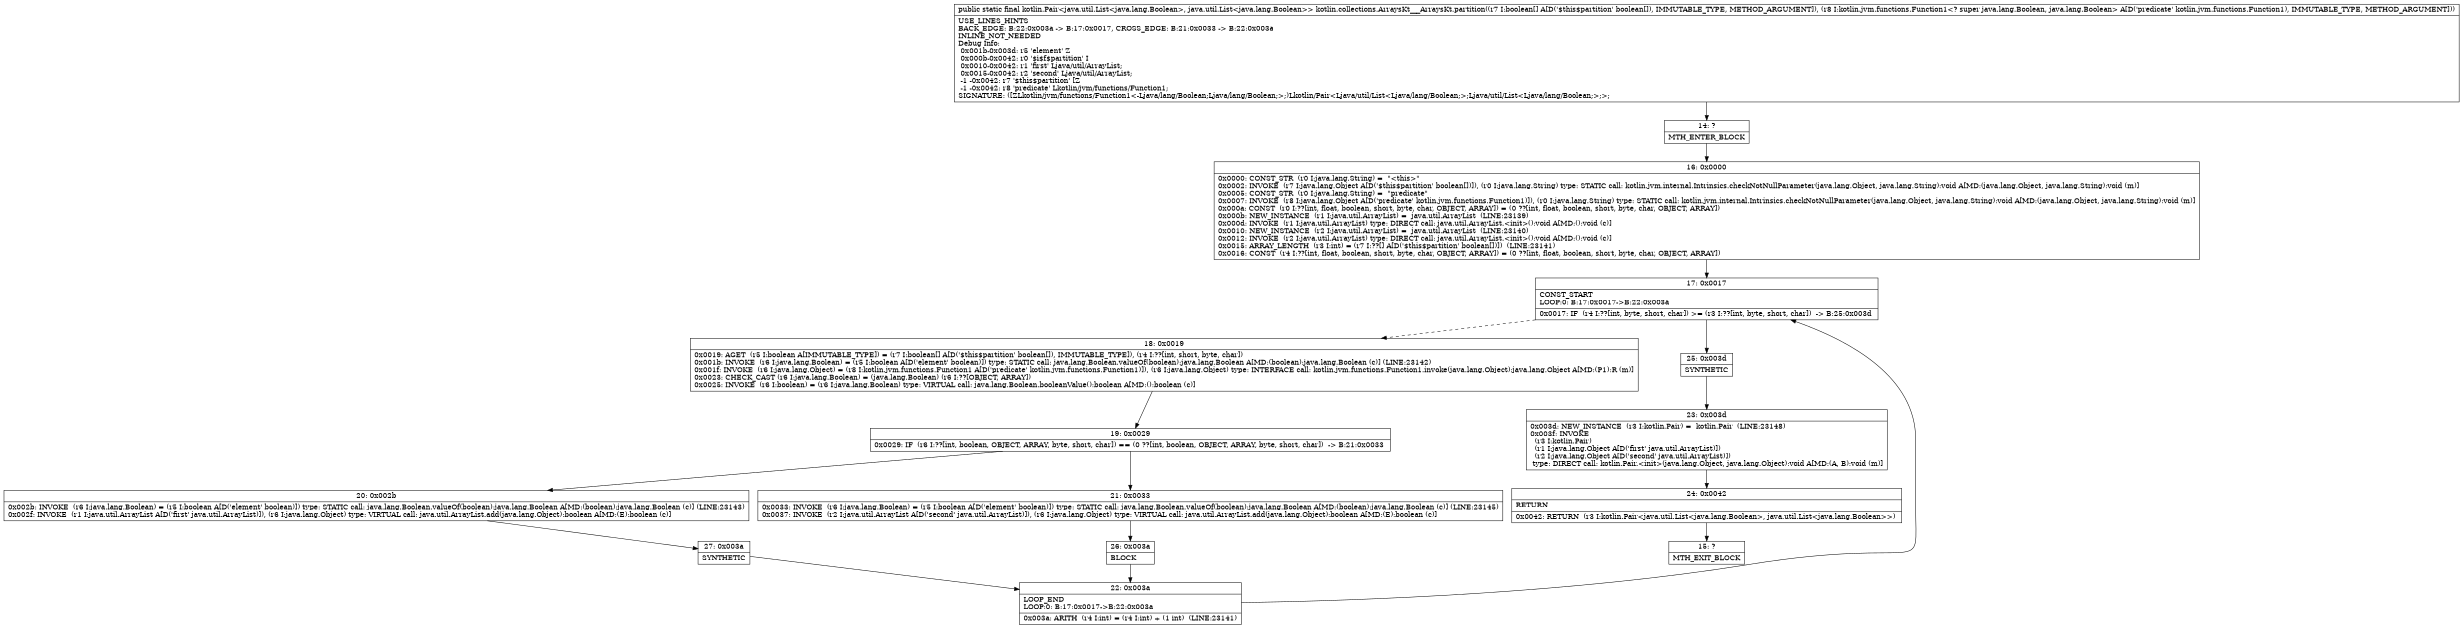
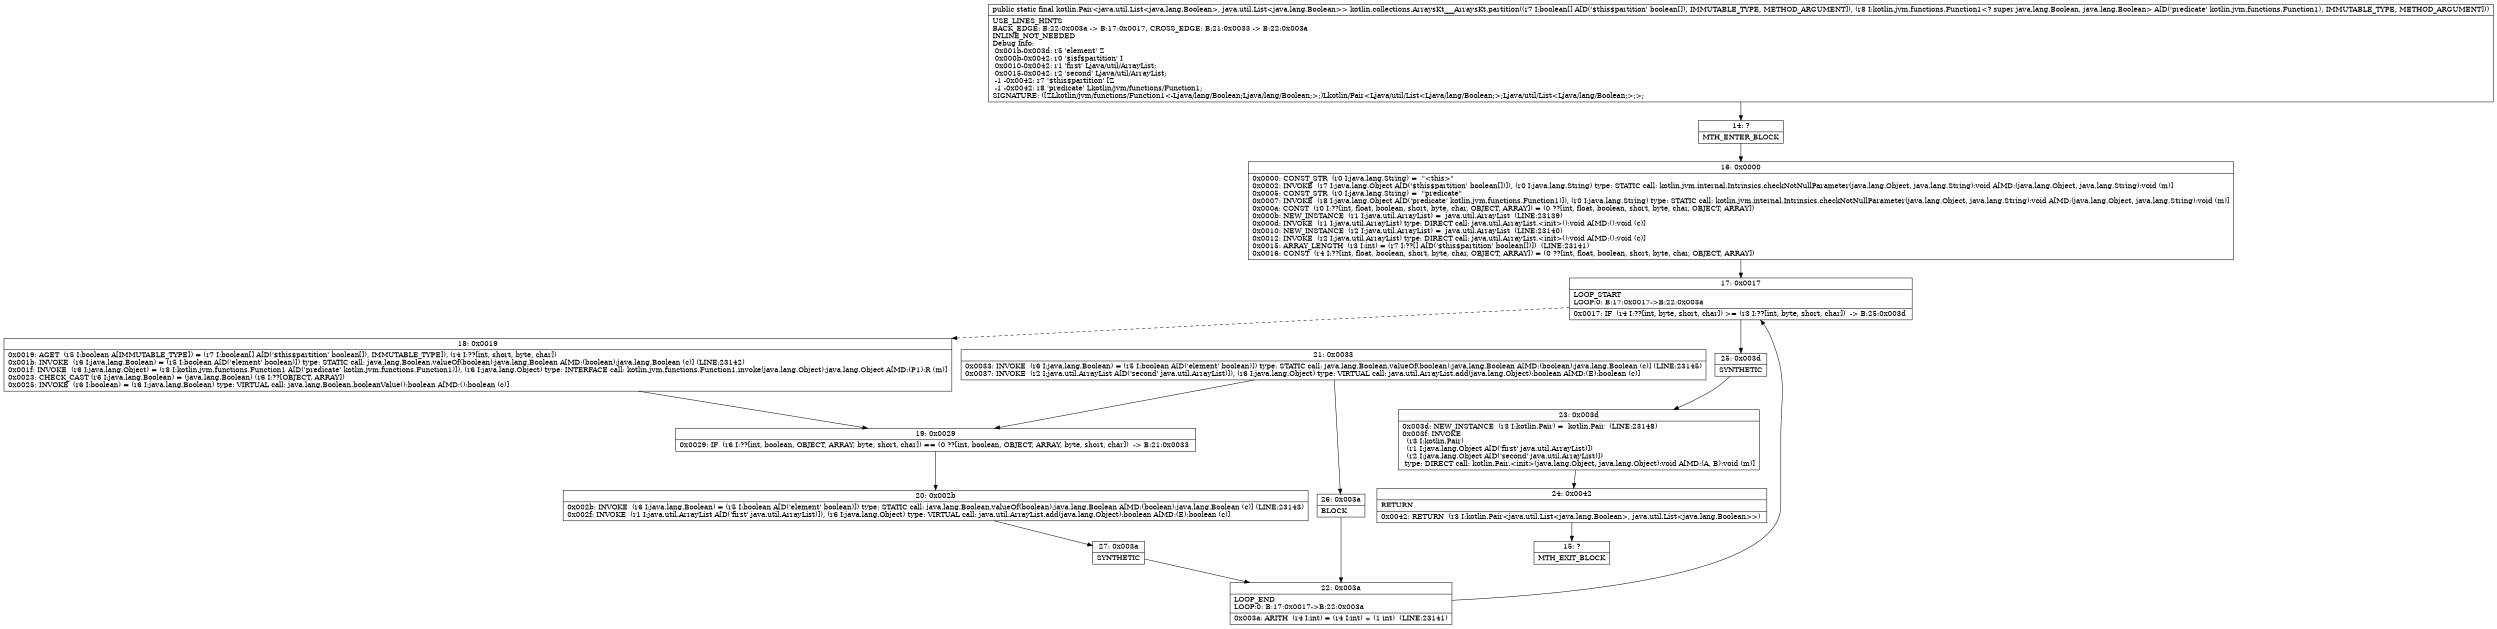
  digraph {
    node [shape=record]
    n1 [label="{14\:\ ?|MTH_ENTER_BLOCK\l}"]
    n2 [label="{16\:\ 0x0000|0x0000: CONST_STR  (r0 I:java.lang.String) =  \"\<this\>\" \l0x0002: INVOKE  (r7 I:java.lang.Object A[D('$this$partition' boolean[])]), (r0 I:java.lang.String) type: STATIC call: kotlin.jvm.internal.Intrinsics.checkNotNullParameter(java.lang.Object, java.lang.String):void A[MD:(java.lang.Object, java.lang.String):void (m)]\l0x0005: CONST_STR  (r0 I:java.lang.String) =  \"predicate\" \l0x0007: INVOKE  (r8 I:java.lang.Object A[D('predicate' kotlin.jvm.functions.Function1)]), (r0 I:java.lang.String) type: STATIC call: kotlin.jvm.internal.Intrinsics.checkNotNullParameter(java.lang.Object, java.lang.String):void A[MD:(java.lang.Object, java.lang.String):void (m)]\l0x000a: CONST  (r0 I:??[int, float, boolean, short, byte, char, OBJECT, ARRAY]) = (0 ??[int, float, boolean, short, byte, char, OBJECT, ARRAY]) \l0x000b: NEW_INSTANCE  (r1 I:java.util.ArrayList) =  java.util.ArrayList  (LINE:23139)\l0x000d: INVOKE  (r1 I:java.util.ArrayList) type: DIRECT call: java.util.ArrayList.\<init\>():void A[MD:():void (c)]\l0x0010: NEW_INSTANCE  (r2 I:java.util.ArrayList) =  java.util.ArrayList  (LINE:23140)\l0x0012: INVOKE  (r2 I:java.util.ArrayList) type: DIRECT call: java.util.ArrayList.\<init\>():void A[MD:():void (c)]\l0x0015: ARRAY_LENGTH  (r3 I:int) = (r7 I:??[] A[D('$this$partition' boolean[])])  (LINE:23141)\l0x0016: CONST  (r4 I:??[int, float, boolean, short, byte, char, OBJECT, ARRAY]) = (0 ??[int, float, boolean, short, byte, char, OBJECT, ARRAY]) \l}"]
-   n3 [label="{17\:\ 0x0017|CONST_START\lLOOP:0: B:17:0x0017\-\>B:22:0x003a\l|0x0017: IF  (r4 I:??[int, byte, short, char]) \>= (r3 I:??[int, byte, short, char])  \-\> B:25:0x003d \l}"]
+   n3 [label="{17\:\ 0x0017|LOOP_START\lLOOP:0: B:17:0x0017\-\>B:22:0x003a\l|0x0017: IF  (r4 I:??[int, byte, short, char]) \>= (r3 I:??[int, byte, short, char])  \-\> B:25:0x003d \l}"]
    n4 [label="{18\:\ 0x0019|0x0019: AGET  (r5 I:boolean A[IMMUTABLE_TYPE]) = (r7 I:boolean[] A[D('$this$partition' boolean[]), IMMUTABLE_TYPE]), (r4 I:??[int, short, byte, char]) \l0x001b: INVOKE  (r6 I:java.lang.Boolean) = (r5 I:boolean A[D('element' boolean)]) type: STATIC call: java.lang.Boolean.valueOf(boolean):java.lang.Boolean A[MD:(boolean):java.lang.Boolean (c)] (LINE:23142)\l0x001f: INVOKE  (r6 I:java.lang.Object) = (r8 I:kotlin.jvm.functions.Function1 A[D('predicate' kotlin.jvm.functions.Function1)]), (r6 I:java.lang.Object) type: INTERFACE call: kotlin.jvm.functions.Function1.invoke(java.lang.Object):java.lang.Object A[MD:(P1):R (m)]\l0x0023: CHECK_CAST (r6 I:java.lang.Boolean) = (java.lang.Boolean) (r6 I:??[OBJECT, ARRAY]) \l0x0025: INVOKE  (r6 I:boolean) = (r6 I:java.lang.Boolean) type: VIRTUAL call: java.lang.Boolean.booleanValue():boolean A[MD:():boolean (c)]\l}"]
    n5 [label="{25\:\ 0x003d|SYNTHETIC\l}"]
    n6 [label="{19\:\ 0x0029|0x0029: IF  (r6 I:??[int, boolean, OBJECT, ARRAY, byte, short, char]) == (0 ??[int, boolean, OBJECT, ARRAY, byte, short, char])  \-\> B:21:0x0033 \l}"]
    n7 [label="{23\:\ 0x003d|0x003d: NEW_INSTANCE  (r3 I:kotlin.Pair) =  kotlin.Pair  (LINE:23148)\l0x003f: INVOKE  \l  (r3 I:kotlin.Pair)\l  (r1 I:java.lang.Object A[D('first' java.util.ArrayList)])\l  (r2 I:java.lang.Object A[D('second' java.util.ArrayList)])\l type: DIRECT call: kotlin.Pair.\<init\>(java.lang.Object, java.lang.Object):void A[MD:(A, B):void (m)]\l}"]
    n8 [label="{20\:\ 0x002b|0x002b: INVOKE  (r6 I:java.lang.Boolean) = (r5 I:boolean A[D('element' boolean)]) type: STATIC call: java.lang.Boolean.valueOf(boolean):java.lang.Boolean A[MD:(boolean):java.lang.Boolean (c)] (LINE:23143)\l0x002f: INVOKE  (r1 I:java.util.ArrayList A[D('first' java.util.ArrayList)]), (r6 I:java.lang.Object) type: VIRTUAL call: java.util.ArrayList.add(java.lang.Object):boolean A[MD:(E):boolean (c)]\l}"]
    n9 [label="{21\:\ 0x0033|0x0033: INVOKE  (r6 I:java.lang.Boolean) = (r5 I:boolean A[D('element' boolean)]) type: STATIC call: java.lang.Boolean.valueOf(boolean):java.lang.Boolean A[MD:(boolean):java.lang.Boolean (c)] (LINE:23145)\l0x0037: INVOKE  (r2 I:java.util.ArrayList A[D('second' java.util.ArrayList)]), (r6 I:java.lang.Object) type: VIRTUAL call: java.util.ArrayList.add(java.lang.Object):boolean A[MD:(E):boolean (c)]\l}"]
    n10 [label="{27\:\ 0x003a|SYNTHETIC\l}"]
    n11 [label="{26\:\ 0x003a|BLOCK\l}"]
    n12 [label="{22\:\ 0x003a|LOOP_END\lLOOP:0: B:17:0x0017\-\>B:22:0x003a\l|0x003a: ARITH  (r4 I:int) = (r4 I:int) + (1 int)  (LINE:23141)\l}"]
    n13 [label="{24\:\ 0x0042|RETURN\l|0x0042: RETURN  (r3 I:kotlin.Pair\<java.util.List\<java.lang.Boolean\>, java.util.List\<java.lang.Boolean\>\>) \l}"]
    n14 [label="{15\:\ ?|MTH_EXIT_BLOCK\l}"]
    n15 [label="{public static final kotlin.Pair\<java.util.List\<java.lang.Boolean\>, java.util.List\<java.lang.Boolean\>\> kotlin.collections.ArraysKt___ArraysKt.partition((r7 I:boolean[] A[D('$this$partition' boolean[]), IMMUTABLE_TYPE, METHOD_ARGUMENT]), (r8 I:kotlin.jvm.functions.Function1\<? super java.lang.Boolean, java.lang.Boolean\> A[D('predicate' kotlin.jvm.functions.Function1), IMMUTABLE_TYPE, METHOD_ARGUMENT]))  | USE_LINES_HINTS\lBACK_EDGE: B:22:0x003a \-\> B:17:0x0017, CROSS_EDGE: B:21:0x0033 \-\> B:22:0x003a\lINLINE_NOT_NEEDED\lDebug Info:\l  0x001b\-0x003d: r5 'element' Z\l  0x000b\-0x0042: r0 '$i$f$partition' I\l  0x0010\-0x0042: r1 'first' Ljava\/util\/ArrayList;\l  0x0015\-0x0042: r2 'second' Ljava\/util\/ArrayList;\l  \-1 \-0x0042: r7 '$this$partition' [Z\l  \-1 \-0x0042: r8 'predicate' Lkotlin\/jvm\/functions\/Function1;\lSIGNATURE: ([ZLkotlin\/jvm\/functions\/Function1\<\-Ljava\/lang\/Boolean;Ljava\/lang\/Boolean;\>;)Lkotlin\/Pair\<Ljava\/util\/List\<Ljava\/lang\/Boolean;\>;Ljava\/util\/List\<Ljava\/lang\/Boolean;\>;\>;\l}"]
    n1 -> n2
    n2 -> n3
    n3 -> n4 [style=dashed]
    n3 -> n5
    n4 -> n6
    n5 -> n7
    n6 -> n8 [style=solid]
-   n6 -> n9
+   n9 -> n6
    n7 -> n13
    n8 -> n10
    n9 -> n11
    n10 -> n12
    n11 -> n12
    n12 -> n3
    n13 -> n14
    n15 -> n1
  }
